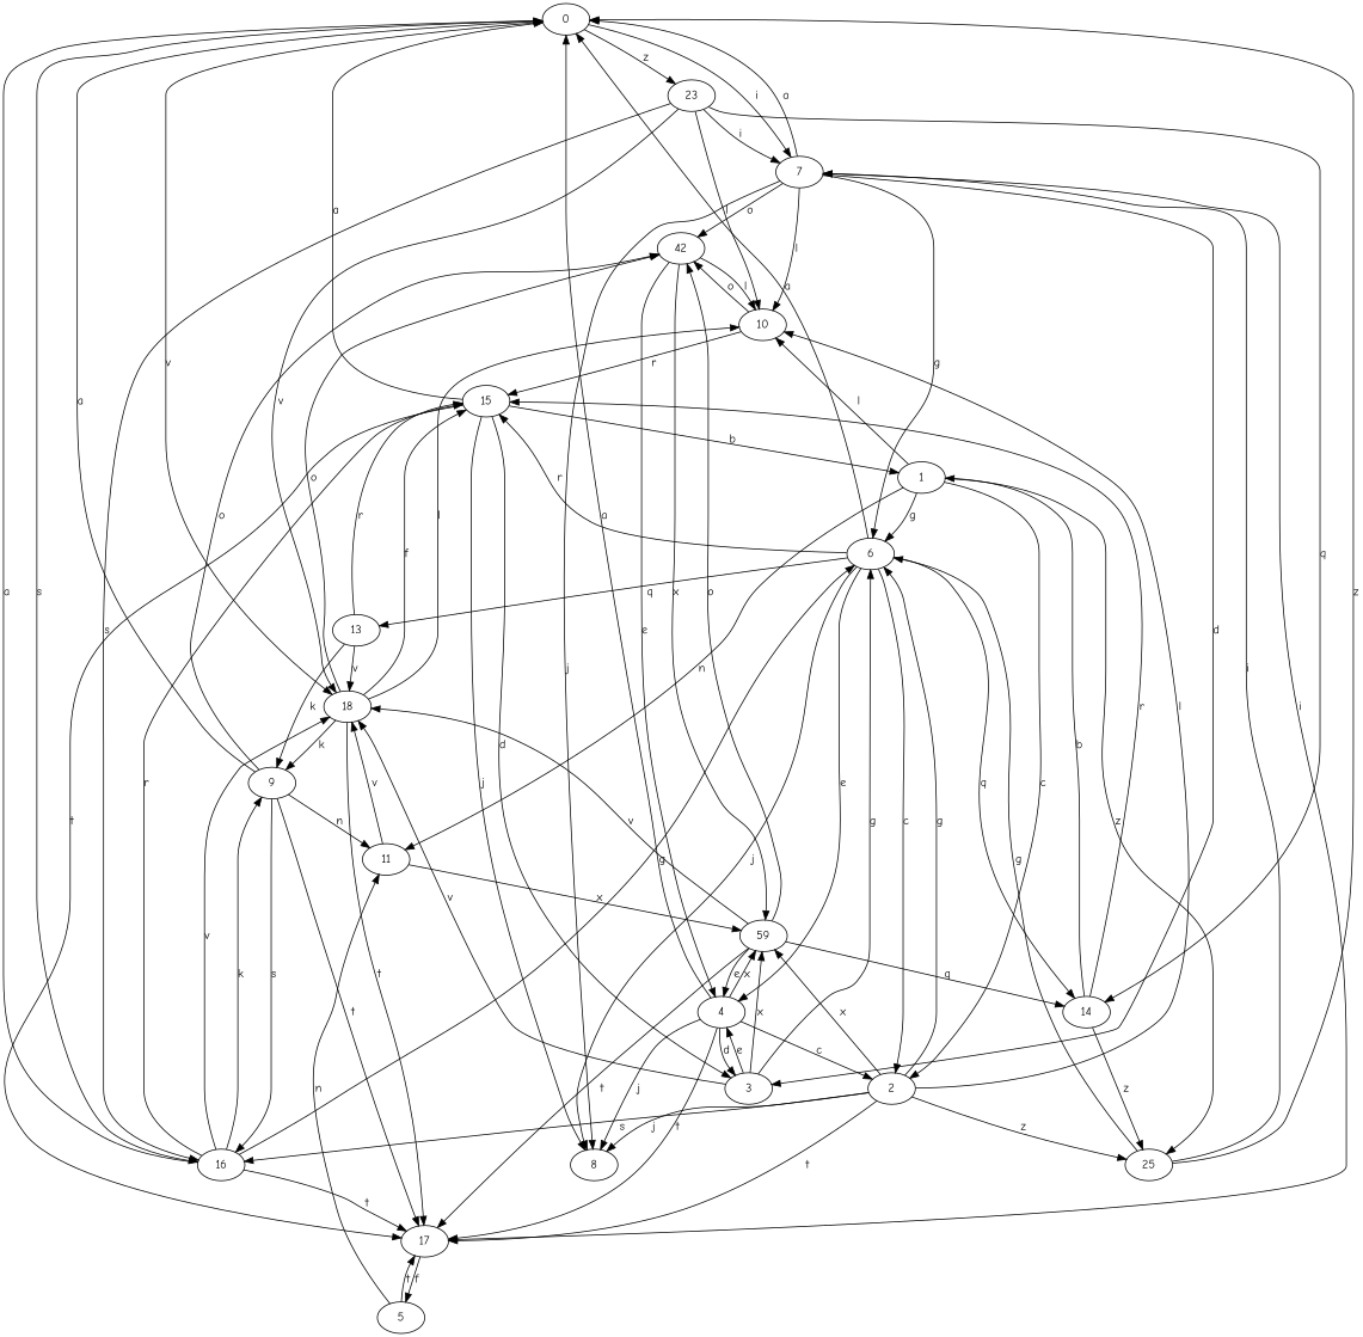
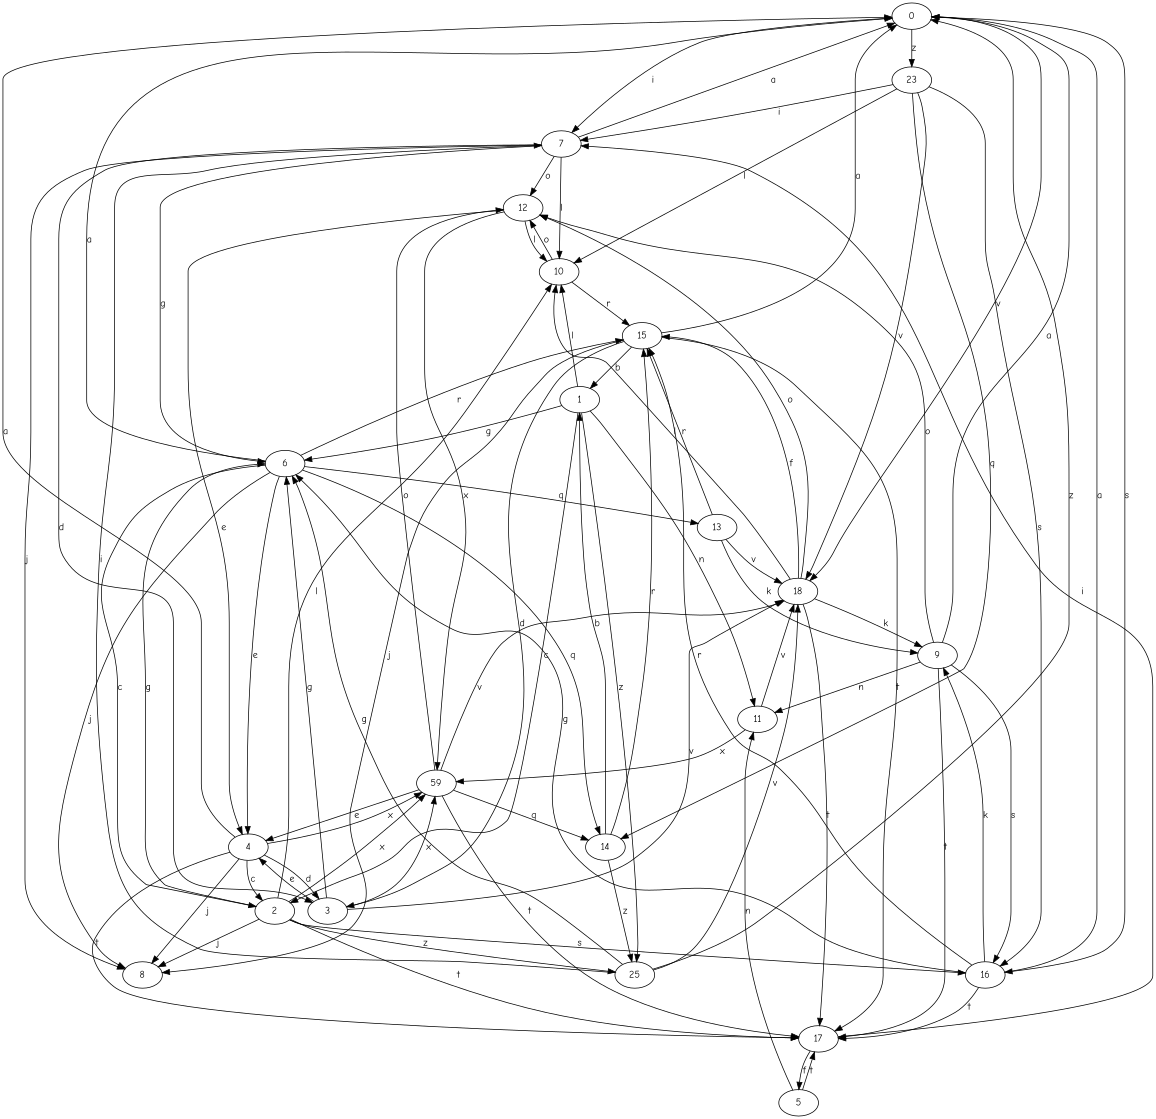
  strict digraph {
    fontname="Comic Neue"
    node [fontname="Comic Neue"]
    edge [fontname="Comic Neue"]
    0
    7
    16
    18
    23
    6
    10
    8
    3
-   12 [label=42]
+   12
    17
    15
    9
    14
    25
    1
    2
    11
    n19 [label=59]
    4
    13
    5
    0 -> 7 [label=i]
    0 -> 16 [label=s]
    0 -> 18 [label=v]
    0 -> 23 [label=z]
    7 -> 0 [label=a]
    7 -> 6 [label=g]
    7 -> 10 [label=l]
    7 -> 8 [label=j]
    7 -> 3 [label=d]
    7 -> 12 [label=o]
    16 -> 0 [label=a]
    16 -> 6 [label=g]
    16 -> 17 [label=t]
    16 -> 15 [label=r]
    16 -> 9 [label=k]
    18 -> 10 [label=l]
    18 -> 12 [label=o]
    18 -> 17 [label=t]
    18 -> 15 [label=f]
    18 -> 9 [label=k]
    23 -> 7 [label=i]
    23 -> 16 [label=s]
    23 -> 18 [label=v]
    23 -> 10 [label=l]
    23 -> 14 [label=q]
    6 -> 0 [label=a]
    6 -> 8 [label=j]
    6 -> 15 [label=r]
    6 -> 14 [label=q]
    6 -> 2 [label=c]
    6 -> 4 [label=e]
    6 -> 13 [label=q]
    10 -> 12 [label=o]
    10 -> 15 [label=r]
    3 -> 18 [label=v]
    3 -> 6 [label=g]
    3 -> n19 [label=x]
    3 -> 4 [label=e]
    12 -> 10 [label=l]
    12 -> n19 [label=x]
    12 -> 4 [label=e]
    17 -> 7 [label=i]
    17 -> 5 [label=f]
    15 -> 0 [label=a]
    15 -> 8 [label=j]
    15 -> 3 [label=d]
    15 -> 17 [label=t]
    15 -> 1 [label=b]
    9 -> 0 [label=a]
    9 -> 16 [label=s]
    9 -> 12 [label=o]
    9 -> 17 [label=t]
    9 -> 11 [label=n]
    14 -> 15 [label=r]
    14 -> 25 [label=z]
    14 -> 1 [label=b]
    25 -> 0 [label=z]
    25 -> 7 [label=i]
-   16 -> 18 [label=v]
+   25 -> 18 [label=v]
    25 -> 6 [label=g]
    1 -> 6 [label=g]
    1 -> 10 [label=l]
    1 -> 25 [label=z]
    1 -> 2 [label=c]
    1 -> 11 [label=n]
    2 -> 16 [label=s]
    2 -> 6 [label=g]
    2 -> 10 [label=l]
    2 -> 8 [label=j]
    2 -> 17 [label=t]
    2 -> 25 [label=z]
    2 -> n19 [label=x]
    11 -> 18 [label=v]
    11 -> n19 [label=x]
    n19 -> 18 [label=v]
    n19 -> 12 [label=o]
    n19 -> 17 [label=t]
    n19 -> 14 [label=q]
    n19 -> 4 [label=e]
    4 -> 0 [label=a]
    4 -> 8 [label=j]
    4 -> 3 [label=d]
    4 -> 17 [label=t]
    4 -> 2 [label=c]
    4 -> n19 [label=x]
    13 -> 18 [label=v]
    13 -> 15 [label=r]
    13 -> 9 [label=k]
    5 -> 17 [label=t]
    5 -> 11 [label=n]
  }
